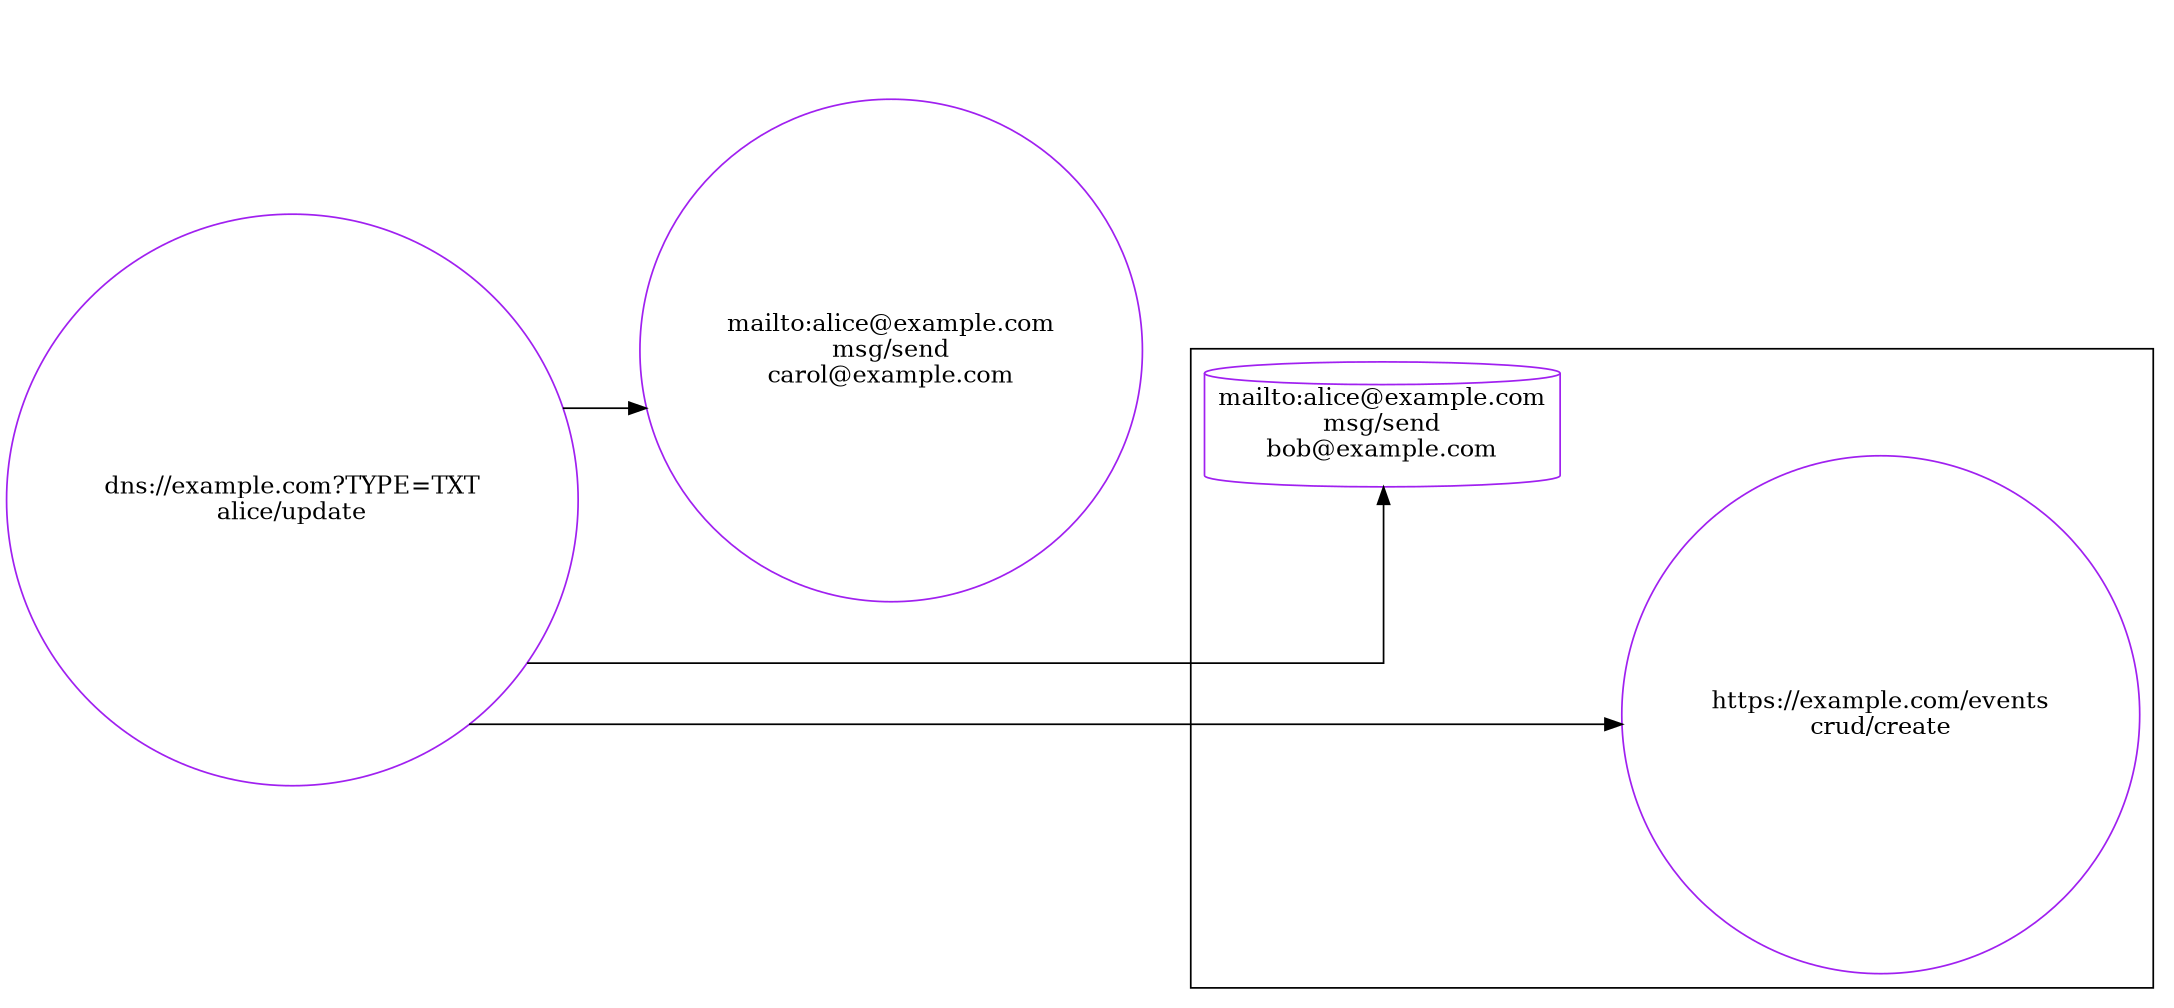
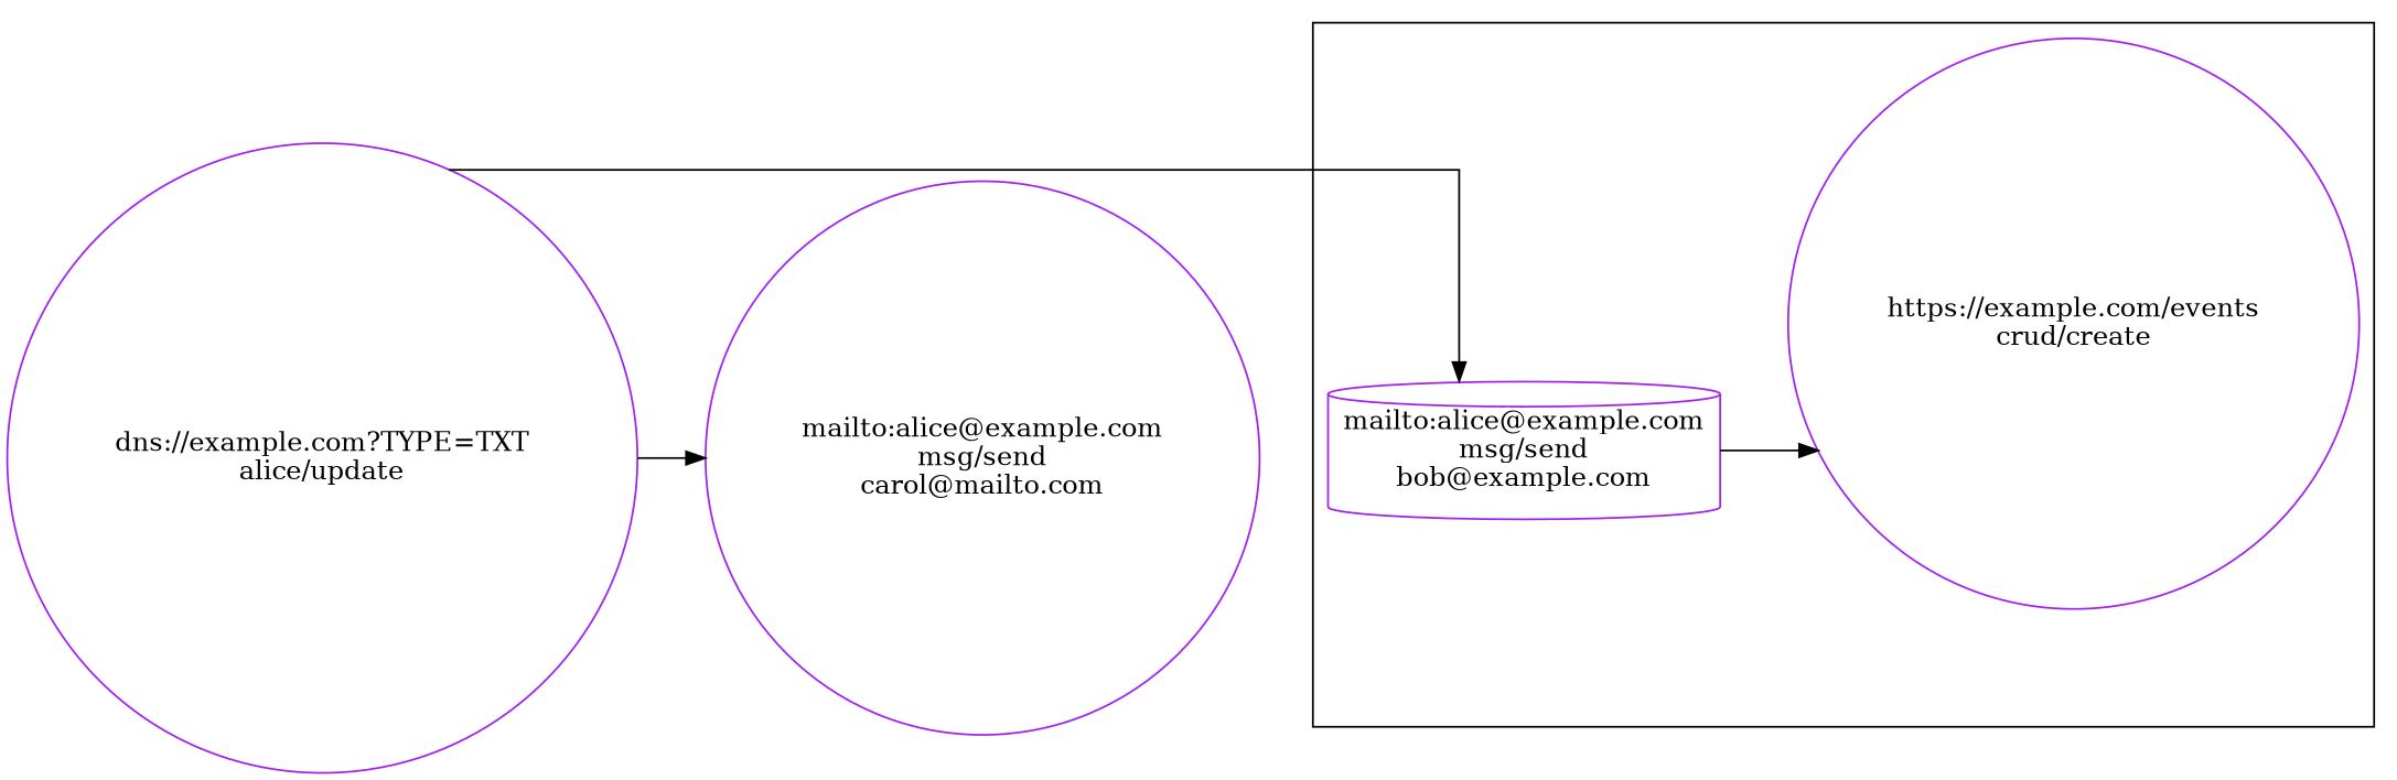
  digraph {
    rankdir=LR
    splines=ortho
    node [color=purple shape=circle]
    edge [style=invis]
-   n1 [label="mailto:alice@example.com\nmsg/send\ncarol@example.com"]
+   n1 [label="mailto:alice@example.com\nmsg/send\ncarol@mailto.com"]
    hidden [shape=box style=invis color=""]
    n3 [label="https://example.com/events\ncrud/create"]
    hidden2 [shape=box style=invis color=""]
    n5 [label="mailto:alice@example.com\nmsg/send\nbob@example.com" shape=cylinder]
    n6 [label="dns://example.com?TYPE=TXT\nalice/update"]
    subgraph sub_1 {
      rank=same
      n1
      hidden
    }
    subgraph cluster_2 {
      n5
      subgraph sub_3 {
        rank=same
        n3
        hidden2
      }
    }
    hidden -> n1
    hidden -> n5
    hidden2 -> n3 [headport=w tailport=e]
-   n6 -> n3 [style=""]
+   n5 -> n3 [style=""]
    n5 -> hidden2 [headport=n tailport=s]
    n6 -> n1 [style=""]
    n6 -> hidden
    n6 -> n5 [style=""]
  }
